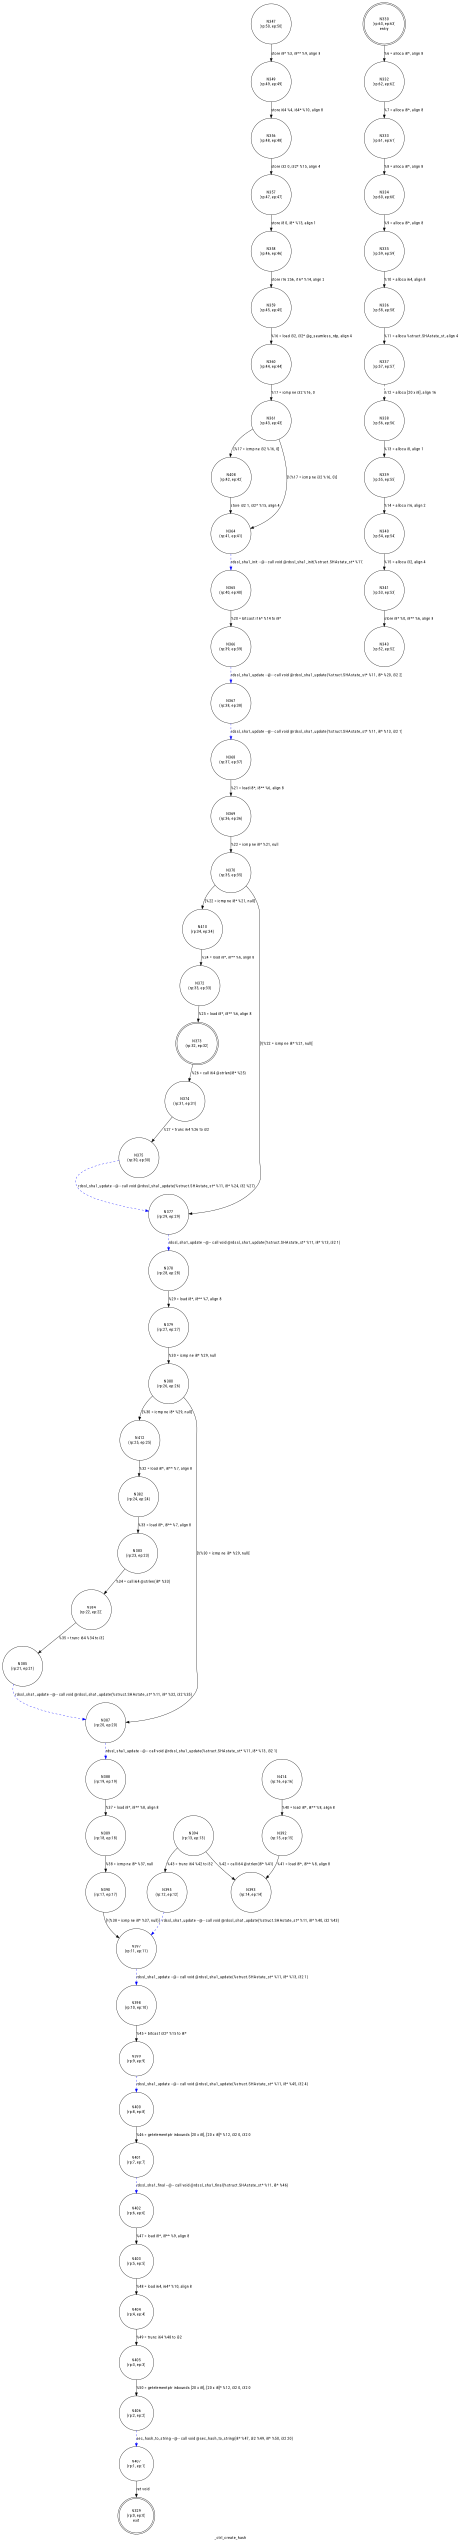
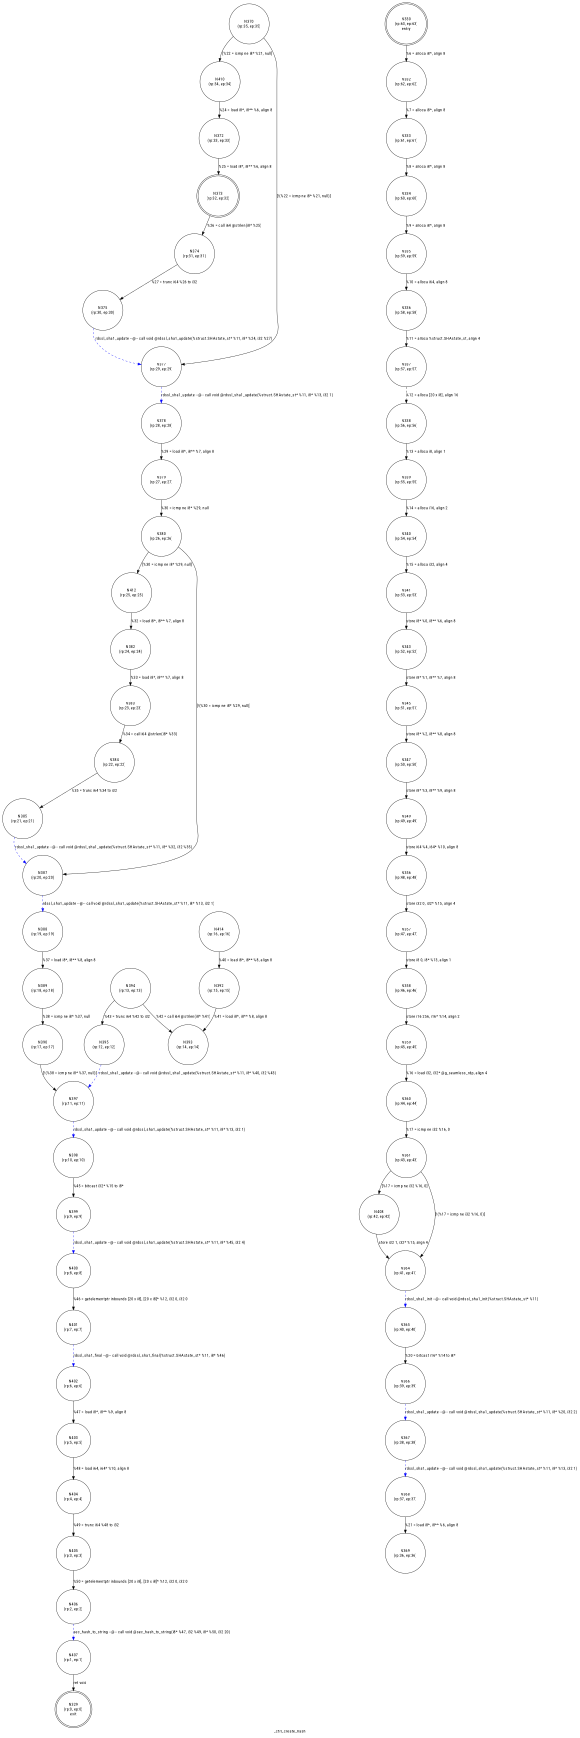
  digraph {
    fontname="Roboto Condensed"
    label=_ctrl_create_hash
    node [fontname="Roboto Condensed" shape=circle]
    edge [fontname="Roboto Condensed"]
    n1 [label="N329\n(rp:0, ep:0)\nexit" shape=doublecircle]
    n2 [label="N330\n(rp:63, ep:63)\nentry" shape=doublecircle]
    n3 [label="N332\n(rp:62, ep:62)"]
    n4 [label="N333\n(rp:61, ep:61)"]
    n5 [label="N334\n(rp:60, ep:60)"]
    n6 [label="N335\n(rp:59, ep:59)"]
    n7 [label="N336\n(rp:58, ep:58)"]
    n8 [label="N337\n(rp:57, ep:57)"]
    n9 [label="N338\n(rp:56, ep:56)"]
    n10 [label="N339\n(rp:55, ep:55)"]
    n11 [label="N340\n(rp:54, ep:54)"]
    n12 [label="N341\n(rp:53, ep:53)"]
    n13 [label="N343\n(rp:52, ep:52)"]
+   n14 [label="N345\n(rp:51, ep:51)"]
    n15 [label="N347\n(rp:50, ep:50)"]
    n16 [label="N349\n(rp:49, ep:49)"]
    n17 [label="N356\n(rp:48, ep:48)"]
    n18 [label="N357\n(rp:47, ep:47)"]
    n19 [label="N358\n(rp:46, ep:46)"]
    n20 [label="N359\n(rp:45, ep:45)"]
    n21 [label="N360\n(rp:44, ep:44)"]
    n22 [label="N361\n(rp:43, ep:43)"]
    n23 [label="N408\n(rp:42, ep:42)"]
    n24 [label="N364\n(rp:41, ep:41)"]
    n25 [label="N365\n(rp:40, ep:40)"]
    n26 [label="N366\n(rp:39, ep:39)"]
    n27 [label="N367\n(rp:38, ep:38)"]
    n28 [label="N368\n(rp:37, ep:37)"]
    n29 [label="N369\n(rp:36, ep:36)"]
    n30 [label="N370\n(rp:35, ep:35)"]
    n31 [label="N410\n(rp:34, ep:34)"]
    n32 [label="N377\n(rp:29, ep:29)"]
    n33 [label="N372\n(rp:33, ep:33)"]
    n34 [label="N378\n(rp:28, ep:28)"]
    n35 [label="N373\n(rp:32, ep:32)" shape=doublecircle]
    n36 [label="N379\n(rp:27, ep:27)"]
    n37 [label="N374\n(rp:31, ep:31)"]
    n38 [label="N375\n(rp:30, ep:30)"]
    n39 [label="N380\n(rp:26, ep:26)"]
    n40 [label="N412\n(rp:25, ep:25)"]
    n41 [label="N387\n(rp:20, ep:20)"]
    n42 [label="N382\n(rp:24, ep:24)"]
    n43 [label="N388\n(rp:19, ep:19)"]
    n44 [label="N383\n(rp:23, ep:23)"]
    n45 [label="N389\n(rp:18, ep:18)"]
    n46 [label="N384\n(rp:22, ep:22)"]
    n47 [label="N385\n(rp:21, ep:21)"]
    n48 [label="N390\n(rp:17, ep:17)"]
    n49 [label="N397\n(rp:11, ep:11)"]
    n50 [label="N414\n(rp:16, ep:16)"]
    n51 [label="N392\n(rp:15, ep:15)"]
    n52 [label="N398\n(rp:10, ep:10)"]
    n53 [label="N393\n(rp:14, ep:14)"]
    n54 [label="N399\n(rp:9, ep:9)"]
    n55 [label="N394\n(rp:13, ep:13)"]
    n56 [label="N395\n(rp:12, ep:12)"]
    n57 [label="N400\n(rp:8, ep:8)"]
    n58 [label="N401\n(rp:7, ep:7)"]
    n59 [label="N402\n(rp:6, ep:6)"]
    n60 [label="N403\n(rp:5, ep:5)"]
    n61 [label="N404\n(rp:4, ep:4)"]
    n62 [label="N405\n(rp:3, ep:3)"]
    n63 [label="N406\n(rp:2, ep:2)"]
    n64 [label="N407\n(rp:1, ep:1)"]
    n2 -> n3 [label="%6 = alloca i8*, align 8"]
    n3 -> n4 [label="%7 = alloca i8*, align 8"]
    n4 -> n5 [label="%8 = alloca i8*, align 8"]
    n5 -> n6 [label="%9 = alloca i8*, align 8"]
    n6 -> n7 [label="%10 = alloca i64, align 8"]
    n7 -> n8 [label="%11 = alloca %struct.SHAstate_st, align 4"]
    n8 -> n9 [label="%12 = alloca [20 x i8], align 16" style=dashed]
    n9 -> n10 [label="%13 = alloca i8, align 1"]
    n10 -> n11 [label="%14 = alloca i16, align 2"]
    n11 -> n12 [label="%15 = alloca i32, align 4"]
    n12 -> n13 [label="store i8* %0, i8** %6, align 8"]
+   n13 -> n14 [label="store i8* %1, i8** %7, align 8"]
+   n14 -> n15 [label="store i8* %2, i8** %8, align 8"]
    n15 -> n16 [label="store i8* %3, i8** %9, align 8"]
    n16 -> n17 [label="store i64 %4, i64* %10, align 8"]
    n17 -> n18 [label="store i32 0, i32* %15, align 4"]
    n18 -> n19 [label="store i8 0, i8* %13, align 1"]
    n19 -> n20 [label="store i16 256, i16* %14, align 2"]
    n20 -> n21 [label="%16 = load i32, i32* @g_seamless_rdp, align 4"]
    n21 -> n22 [label="%17 = icmp ne i32 %16, 0"]
    n22 -> n23 [label="[%17 = icmp ne i32 %16, 0]"]
    n22 -> n24 [label="[!(%17 = icmp ne i32 %16, 0)]"]
    n23 -> n24 [label="store i32 1, i32* %15, align 4"]
    n24 -> n25 [color=blue label="rdssl_sha1_init --@-- call void @rdssl_sha1_init(%struct.SHAstate_st* %11)" style=dashed]
    n25 -> n26 [label="%20 = bitcast i16* %14 to i8*"]
    n26 -> n27 [color=blue label="rdssl_sha1_update --@-- call void @rdssl_sha1_update(%struct.SHAstate_st* %11, i8* %20, i32 2)" style=dashed]
    n27 -> n28 [color=blue label="rdssl_sha1_update --@-- call void @rdssl_sha1_update(%struct.SHAstate_st* %11, i8* %13, i32 1)" style=dashed]
    n28 -> n29 [label="%21 = load i8*, i8** %6, align 8"]
-   n29 -> n30 [label="%22 = icmp ne i8* %21, null"]
    n30 -> n31 [label="[%22 = icmp ne i8* %21, null]"]
    n30 -> n32 [label="[!(%22 = icmp ne i8* %21, null)]"]
    n31 -> n33 [label="%24 = load i8*, i8** %6, align 8"]
    n32 -> n34 [color=blue label="rdssl_sha1_update --@-- call void @rdssl_sha1_update(%struct.SHAstate_st* %11, i8* %13, i32 1)" style=dashed]
    n33 -> n35 [label="%25 = load i8*, i8** %6, align 8"]
    n34 -> n36 [label="%29 = load i8*, i8** %7, align 8"]
    n35 -> n37 [label="%26 = call i64 @strlen(i8* %25)"]
    n36 -> n39 [label="%30 = icmp ne i8* %29, null"]
    n37 -> n38 [label="%27 = trunc i64 %26 to i32"]
    n38 -> n32 [color=blue label="rdssl_sha1_update --@-- call void @rdssl_sha1_update(%struct.SHAstate_st* %11, i8* %24, i32 %27)" style=dashed]
    n39 -> n40 [label="[%30 = icmp ne i8* %29, null]"]
    n39 -> n41 [label="[!(%30 = icmp ne i8* %29, null)]"]
    n40 -> n42 [label="%32 = load i8*, i8** %7, align 8"]
    n41 -> n43 [color=blue label="rdssl_sha1_update --@-- call void @rdssl_sha1_update(%struct.SHAstate_st* %11, i8* %13, i32 1)" style=dashed]
    n42 -> n44 [label="%33 = load i8*, i8** %7, align 8"]
    n43 -> n45 [label="%37 = load i8*, i8** %8, align 8"]
    n44 -> n46 [label="%34 = call i64 @strlen(i8* %33)"]
    n45 -> n48 [label="%38 = icmp ne i8* %37, null"]
    n46 -> n47 [label="%35 = trunc i64 %34 to i32"]
    n47 -> n41 [color=blue label="rdssl_sha1_update --@-- call void @rdssl_sha1_update(%struct.SHAstate_st* %11, i8* %32, i32 %35)" style=dashed]
    n48 -> n49 [label="[!(%38 = icmp ne i8* %37, null)]"]
    n49 -> n52 [color=blue label="rdssl_sha1_update --@-- call void @rdssl_sha1_update(%struct.SHAstate_st* %11, i8* %13, i32 1)" style=dashed]
    n50 -> n51 [label="%40 = load i8*, i8** %8, align 8"]
    n51 -> n53 [label="%41 = load i8*, i8** %8, align 8"]
    n52 -> n54 [label="%45 = bitcast i32* %15 to i8*"]
    n54 -> n57 [color=blue label="rdssl_sha1_update --@-- call void @rdssl_sha1_update(%struct.SHAstate_st* %11, i8* %45, i32 4)" style=dashed]
    n55 -> n53 [label="%42 = call i64 @strlen(i8* %41)"]
    n55 -> n56 [label="%43 = trunc i64 %42 to i32"]
    n56 -> n49 [color=blue label="rdssl_sha1_update --@-- call void @rdssl_sha1_update(%struct.SHAstate_st* %11, i8* %40, i32 %43)" style=dashed]
    n57 -> n58 [label="%46 = getelementptr inbounds [20 x i8], [20 x i8]* %12, i32 0, i32 0"]
    n58 -> n59 [color=blue label="rdssl_sha1_final --@-- call void @rdssl_sha1_final(%struct.SHAstate_st* %11, i8* %46)" style=dashed]
    n59 -> n60 [label="%47 = load i8*, i8** %9, align 8"]
    n60 -> n61 [label="%48 = load i64, i64* %10, align 8"]
    n61 -> n62 [label="%49 = trunc i64 %48 to i32"]
    n62 -> n63 [label="%50 = getelementptr inbounds [20 x i8], [20 x i8]* %12, i32 0, i32 0"]
    n63 -> n64 [color=blue label="sec_hash_to_string --@-- call void @sec_hash_to_string(i8* %47, i32 %49, i8* %50, i32 20)" style=dashed]
    n64 -> n1 [label="ret void"]
  }
